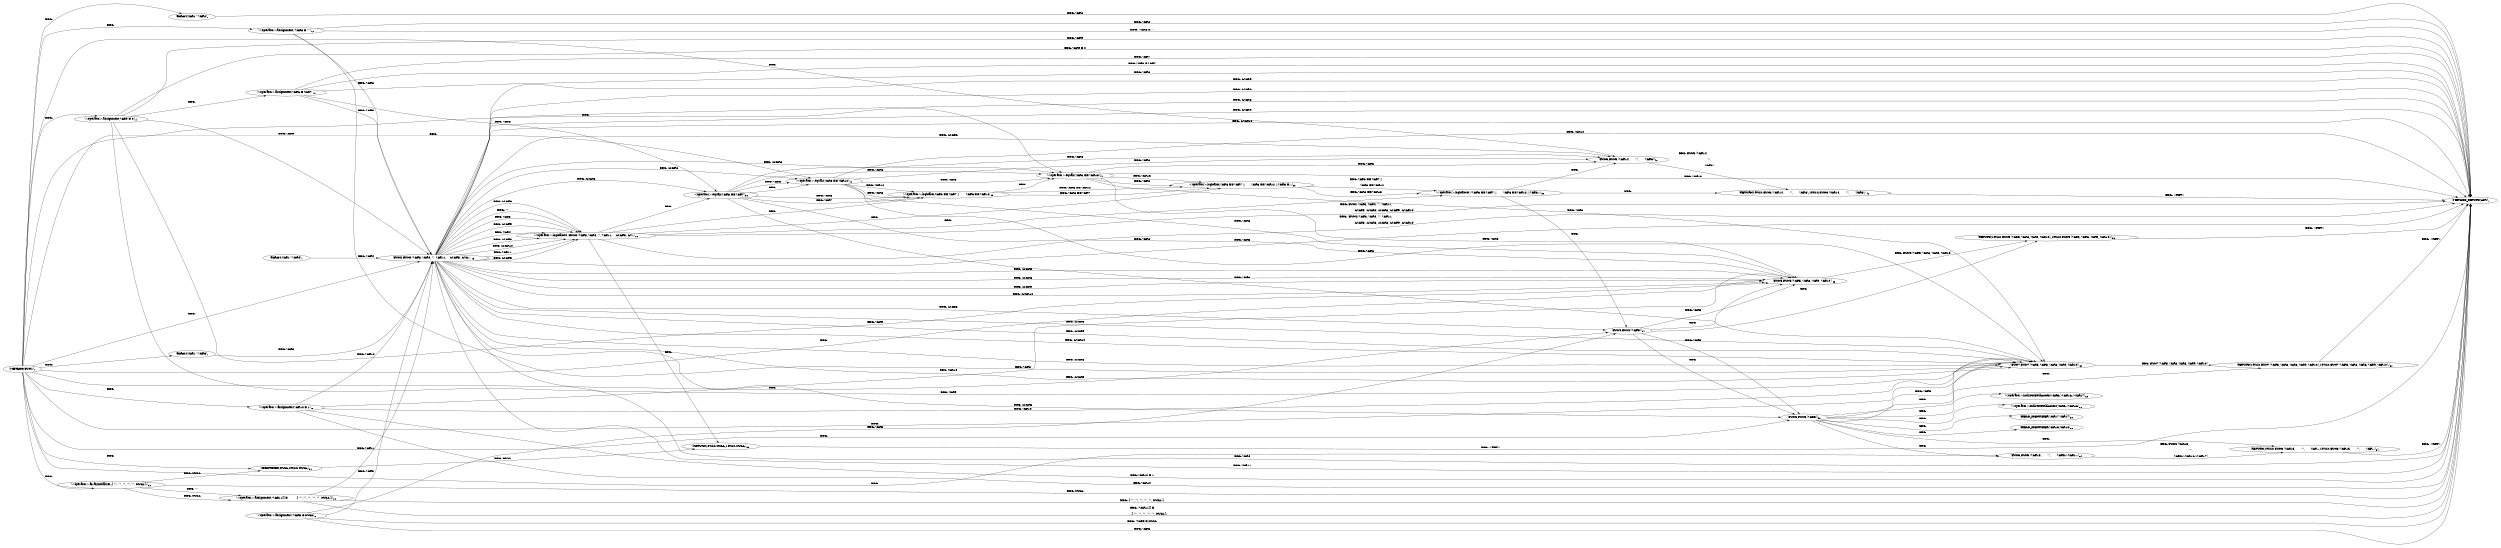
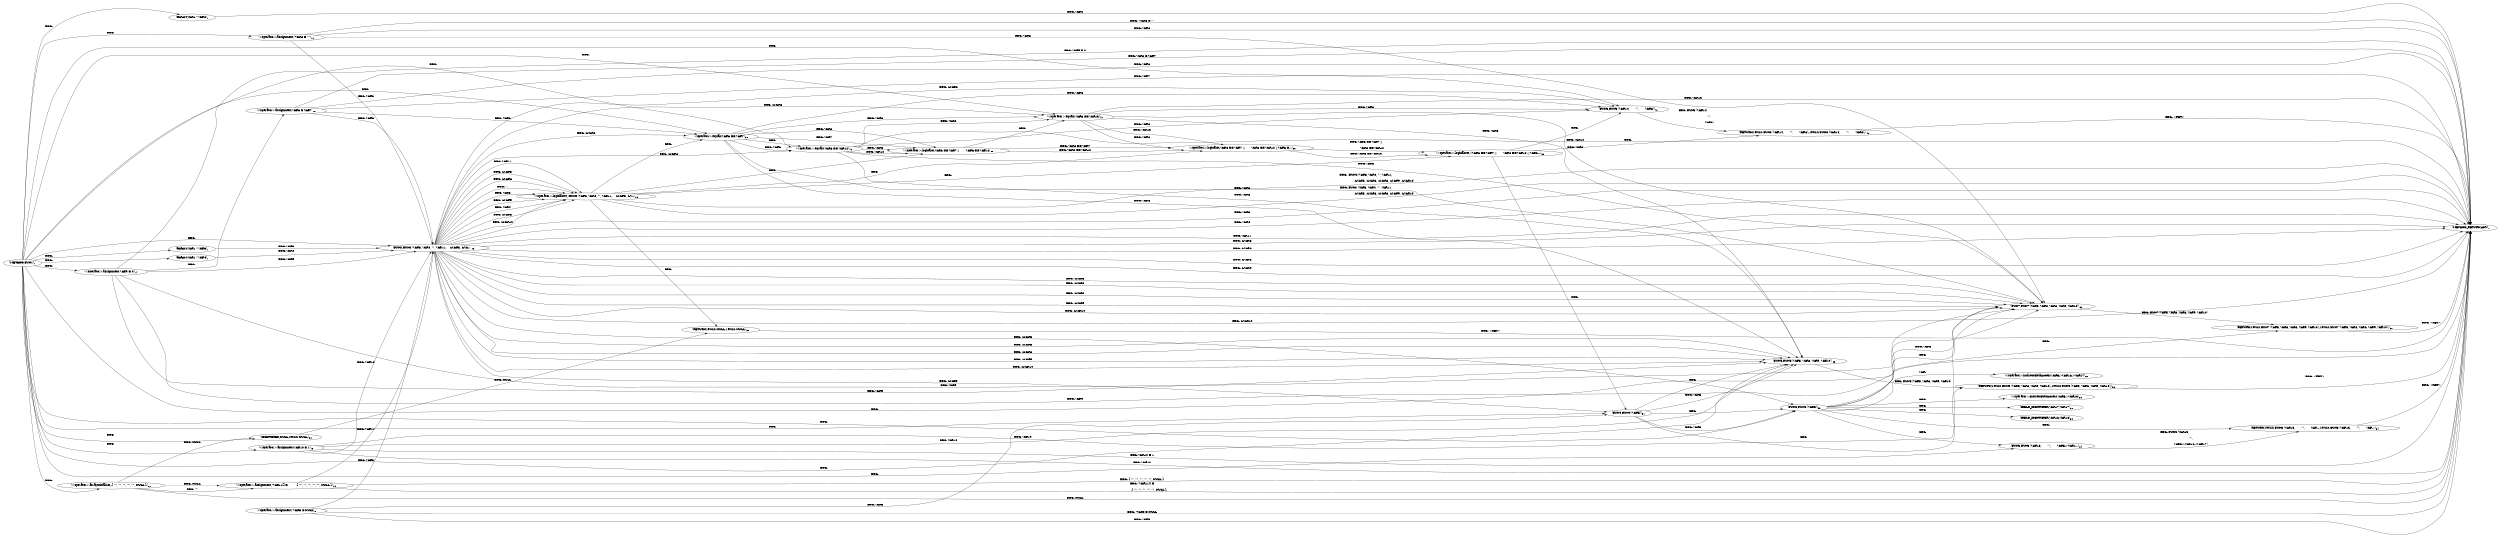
  digraph {
    rankdir=LR
    n1 [label=<(METHOD,FUN1)<SUB>1</SUB>>]
    n2 [label=<(PARAM,VAR1 * VAR2)<SUB>1</SUB>>]
    n3 [label=<(PARAM,VAR1 * VAR3)<SUB>1</SUB>>]
    n4 [label=<(PARAM,VAR1 * VAR4)<SUB>1</SUB>>]
    n5 [label=<(&lt;operator&gt;.assignment,*VAR8 = &quot;&quot;)<SUB>12</SUB>>]
    n6 [label=<(&lt;operator&gt;.assignment,VAR9 = 0)<SUB>14</SUB>>]
    n7 [label=<(&lt;operator&gt;.assignment,VAR10 = 1)<SUB>16</SUB>>]
    n8 [label=<(FUN4,FUN4 (VAR5))<SUB>54</SUB>>]
    n9 [label=<(&lt;operator&gt;.arrayInitializer,{ &quot;&quot;, &quot;&quot;, &quot;&quot;, &quot;&quot;, &quot;&quot;, NULL })<SUB>22</SUB>>]
    n10 [label=<(FUN2,FUN2 (VAR3, VAR4, &quot;&quot;, VAR11,  					  &amp;VAR5, &amp;VA...)<SUB>26</SUB>>]
    n11 [label=<(IDENTIFIER,NULL,return NULL;)<SUB>30</SUB>>]
    n12 [label=<(FUN3,FUN3 (VAR14,  				     &quot;&quot;,  				     VAR6))<SUB>42</SUB>>]
    n13 [label=<(FUN5,FUN5 (VAR5, VAR6, VAR9, VAR10))<SUB>56</SUB>>]
    n14 [label=<(&lt;operator&gt;.equals,VAR6 == VAR13)<SUB>40</SUB>>]
    n15 [label=<(FUN6,FUN6 (VAR5))<SUB>58</SUB>>]
    n16 [label=<(&lt;operator&gt;.equals,VAR6 == VAR7)<SUB>38</SUB>>]
    n17 [label=<(&lt;operator&gt;.equals,VAR6 == VAR12)<SUB>40</SUB>>]
    n18 [label=<(FUN7,FUN7 (VAR5, VAR8, VAR6, VAR9, VAR10))<SUB>60</SUB>>]
    n19 [label=<(FUN3,FUN3 (VAR15,  				     &quot;&quot;,  				     VAR5-&gt;VAR1...)<SUB>64</SUB>>]
    n20 [label=<(METHOD_RETURN,ANY)<SUB>1</SUB>>]
    n21 [label=<(&lt;operator&gt;.assignment,*VAR5 = NULL)<SUB>8</SUB>>]
    n22 [label=<(&lt;operator&gt;.assignment,VAR6 = VAR7)<SUB>10</SUB>>]
    n23 [label=<(RETURN,return FUN5 (VAR5, VAR6, VAR9, VAR10);,return FUN5 (VAR5, VAR6, VAR9, VAR10);)<SUB>56</SUB>>]
    n24 [label=<(&lt;operator&gt;.assignment,*VAR11[] =  	        { &quot;&quot;, &quot;&quot;, &quot;&quot;, &quot;&quot;, &quot;&quot;, NULL })<SUB>20</SUB>>]
    n25 [label=<(&lt;operator&gt;.logicalNot,!FUN2 (VAR3, VAR4, &quot;&quot;, VAR11,  					  &amp;VAR5, &amp;V...)<SUB>26</SUB>>]
    n26 [label=<(RETURN,return NULL;,return NULL;)<SUB>30</SUB>>]
    n27 [label=<(RETURN,return FUN3 (VAR14,  				     &quot;&quot;,  				     VAR6);,return FUN3 (VAR14,  				     &quot;&quot;,  				     VAR6);)<SUB>42</SUB>>]
    n28 [label=<(&lt;operator&gt;.logicalOr,VAR6 == VAR7 ||  	      VAR6 == VAR12 || VAR6 =...)<SUB>38</SUB>>]
    n29 [label=<(RETURN,return FUN7 (VAR5, VAR8, VAR6, VAR9, VAR10);,return FUN7 (VAR5, VAR8, VAR6, VAR9, VAR10);)<SUB>60</SUB>>]
    n30 [label=<(RETURN,return FUN3 (VAR15,  				     &quot;&quot;,  				     VAR...,return FUN3 (VAR15,  				     &quot;&quot;,  				     VAR...)<SUB>64</SUB>>]
    n31 [label=<(&lt;operator&gt;.indirectFieldAccess,VAR5-&gt;VAR16-&gt;VAR17)<SUB>68</SUB>>]
    n32 [label=<(&lt;operator&gt;.indirectFieldAccess,VAR5-&gt;VAR16)<SUB>68</SUB>>]
    n33 [label=<(FIELD_IDENTIFIER,VAR17,VAR17)<SUB>68</SUB>>]
    n34 [label=<(FIELD_IDENTIFIER,VAR16,VAR16)<SUB>68</SUB>>]
    n35 [label=<(&lt;operator&gt;.logicalOr,VAR6 == VAR7 ||  	      VAR6 == VAR12)<SUB>38</SUB>>]
    n36 [label=<(&lt;operator&gt;.logicalNot,!(VAR6 == VAR7 ||  	      VAR6 == VAR12 || VAR6...)<SUB>38</SUB>>]
    n1 -> n2 [label="DDG: "]
    n1 -> n3 [label="DDG: "]
+   n1 -> n4 [label="DDG: "]
    n1 -> n5 [label="DDG: "]
    n1 -> n6 [label="DDG: "]
    n1 -> n7 [label="DDG: "]
    n1 -> n8 [label="DDG: "]
    n1 -> n9 [label="DDG: "]
    n1 -> n10 [label="DDG: "]
    n1 -> n11 [label="DDG: "]
    n1 -> n12 [label="DDG: "]
    n1 -> n13 [label="DDG: "]
    n1 -> n14 [label="DDG: "]
    n1 -> n15 [label="DDG: "]
+   n1 -> n16 [label="DDG: "]
    n1 -> n17 [label="DDG: "]
    n1 -> n18 [label="DDG: "]
    n1 -> n19 [label="DDG: "]
    n2 -> n20 [label="DDG: VAR2"]
    n3 -> n10 [label="DDG: VAR3"]
    n4 -> n10 [label="DDG: VAR4"]
    n5 -> n10 [label="DDG: VAR8"]
    n5 -> n18 [label="DDG: VAR8"]
    n5 -> n20 [label="DDG: VAR8"]
    n5 -> n20 [label="DDG: *VAR8 = &quot;&quot;"]
    n6 -> n10 [label="DDG: VAR9"]
    n6 -> n13 [label="DDG: VAR9"]
    n6 -> n18 [label="DDG: VAR9"]
    n6 -> n20 [label="DDG: VAR9"]
    n6 -> n20 [label="DDG: VAR9 = 0"]
    n6 -> n22 [label="DDG: "]
    n7 -> n10 [label="DDG: VAR10"]
    n7 -> n13 [label="DDG: VAR10"]
    n7 -> n18 [label="DDG: VAR10"]
    n7 -> n20 [label="DDG: VAR10"]
    n7 -> n20 [label="DDG: VAR10 = 1"]
    n8 -> n13 [label="DDG: VAR5"]
    n8 -> n13 [label="CDG: "]
    n8 -> n15 [label="DDG: VAR5"]
    n8 -> n15 [label="CDG: "]
    n8 -> n23 [label="CDG: "]
    n9 -> n11 [label="DDG: NULL"]
    n9 -> n20 [label="DDG: NULL"]
    n9 -> n24 [label="DDG: &quot;&quot;"]
    n9 -> n24 [label="DDG: NULL"]
    n10 -> n8 [label="DDG: &amp;VAR5"]
    n10 -> n12 [label="DDG: &amp;VAR6"]
    n10 -> n13 [label="DDG: &amp;VAR5"]
    n10 -> n13 [label="DDG: &amp;VAR6"]
    n10 -> n13 [label="DDG: &amp;VAR9"]
    n10 -> n13 [label="DDG: &amp;VAR10"]
    n10 -> n14 [label="DDG: &amp;VAR6"]
    n10 -> n15 [label="DDG: &amp;VAR5"]
    n10 -> n16 [label="DDG: &amp;VAR6"]
    n10 -> n17 [label="DDG: &amp;VAR6"]
    n10 -> n18 [label="DDG: &amp;VAR5"]
    n10 -> n18 [label="DDG: &amp;VAR8"]
    n10 -> n18 [label="DDG: &amp;VAR6"]
    n10 -> n18 [label="DDG: &amp;VAR9"]
    n10 -> n18 [label="DDG: &amp;VAR10"]
    n10 -> n20 [label="DDG: VAR3"]
    n10 -> n20 [label="DDG: VAR4"]
    n10 -> n20 [label="DDG: VAR11"]
    n10 -> n20 [label="DDG: &amp;VAR5"]
    n10 -> n20 [label="DDG: &amp;VAR6"]
    n10 -> n20 [label="DDG: &amp;VAR8"]
    n10 -> n20 [label="DDG: &amp;VAR9"]
    n10 -> n20 [label="DDG: &amp;VAR10"]
    n10 -> n25 [label="DDG: VAR3"]
    n10 -> n25 [label="DDG: &amp;VAR9"]
    n10 -> n25 [label="DDG: VAR4"]
    n10 -> n25 [label="DDG: &amp;VAR8"]
    n10 -> n25 [label="DDG: &amp;VAR10"]
    n10 -> n25 [label="DDG: VAR11"]
    n10 -> n25 [label="DDG: &amp;VAR5"]
    n10 -> n25 [label="DDG: &amp;VAR6"]
    n10 -> n25 [label="DDG: &quot;&quot;"]
    n11 -> n26 [label="DDG: NULL"]
    n12 -> n27 [label="DDG: FUN3 (VAR14,\n\n				     &quot;&quot;,\n\n				     VAR6)"]
    n13 -> n23 [label="DDG: FUN5 (VAR5, VAR6, VAR9, VAR10)"]
    n14 -> n12 [label="DDG: VAR6"]
    n14 -> n13 [label="DDG: VAR6"]
    n14 -> n18 [label="DDG: VAR6"]
    n14 -> n20 [label="DDG: VAR13"]
    n14 -> n28 [label="DDG: VAR6"]
    n14 -> n28 [label="DDG: VAR13"]
    n15 -> n18 [label="DDG: VAR5"]
    n15 -> n18 [label="CDG: "]
    n15 -> n19 [label="CDG: "]
    n15 -> n29 [label="CDG: "]
    n15 -> n30 [label="CDG: "]
-   n15 -> n31 [label="CDG: "]
+   n15 -> n31 [label="VAR: "]
    n15 -> n32 [label="CDG: "]
    n15 -> n33 [label="CDG: "]
    n15 -> n34 [label="CDG: "]
    n16 -> n12 [label="DDG: VAR6"]
    n16 -> n13 [label="DDG: VAR6"]
    n16 -> n14 [label="DDG: VAR6"]
    n16 -> n17 [label="DDG: VAR6"]
    n16 -> n17 [label="CDG: "]
    n16 -> n18 [label="DDG: VAR6"]
    n16 -> n35 [label="DDG: VAR6"]
    n16 -> n35 [label="DDG: VAR7"]
    n17 -> n12 [label="DDG: VAR6"]
    n17 -> n13 [label="DDG: VAR6"]
    n17 -> n14 [label="DDG: VAR6"]
    n17 -> n18 [label="DDG: VAR6"]
    n17 -> n20 [label="DDG: VAR12"]
    n17 -> n35 [label="DDG: VAR6"]
    n17 -> n35 [label="DDG: VAR12"]
    n18 -> n29 [label="DDG: FUN7 (VAR5, VAR8, VAR6, VAR9, VAR10)"]
    n19 -> n30 [label="DDG: FUN3 (VAR15,\n\n				     &quot;&quot;,\n\n				     VAR5-&gt;VAR16-&gt;VAR17)"]
    n21 -> n8 [label="DDG: VAR5"]
    n21 -> n10 [label="DDG: VAR5"]
    n21 -> n20 [label="DDG: VAR5"]
    n21 -> n20 [label="DDG: *VAR5 = NULL"]
    n22 -> n10 [label="DDG: VAR6"]
    n22 -> n16 [label="DDG: VAR6"]
    n22 -> n20 [label="DDG: VAR6"]
    n22 -> n20 [label="DDG: VAR7"]
    n22 -> n20 [label="DDG: VAR6 = VAR7"]
    n23 -> n20 [label="DDG: &lt;RET&gt;"]
    n24 -> n10 [label="DDG: VAR11"]
    n24 -> n20 [label="DDG: { &quot;&quot;, &quot;&quot;, &quot;&quot;, &quot;&quot;, &quot;&quot;, NULL }"]
    n24 -> n20 [label="DDG: *VAR11[] =\n\n	        { &quot;&quot;, &quot;&quot;, &quot;&quot;, &quot;&quot;, &quot;&quot;, NULL }"]
    n25 -> n16 [label="CDG: "]
    n25 -> n20 [label="DDG: FUN2 (VAR3, VAR4, &quot;&quot;, VAR11,\n\n					  &amp;VAR5, &amp;VAR6, &amp;VAR8, &amp;VAR9, &amp;VAR10)"]
    n25 -> n20 [label="DDG: !FUN2 (VAR3, VAR4, &quot;&quot;, VAR11,\n\n					  &amp;VAR5, &amp;VAR6, &amp;VAR8, &amp;VAR9, &amp;VAR10)"]
    n25 -> n26 [label="CDG: "]
    n25 -> n28 [label="CDG: "]
    n25 -> n35 [label="CDG: "]
    n25 -> n36 [label="CDG: "]
    n26 -> n20 [label="DDG: &lt;RET&gt;"]
    n27 -> n20 [label="DDG: &lt;RET&gt;"]
    n28 -> n36 [label="DDG: VAR6 == VAR7 ||\n\n	      VAR6 == VAR12"]
    n28 -> n36 [label="DDG: VAR6 == VAR13"]
    n29 -> n20 [label="DDG: &lt;RET&gt;"]
    n30 -> n20 [label="DDG: &lt;RET&gt;"]
    n35 -> n14 [label="CDG: "]
    n35 -> n28 [label="DDG: VAR6 == VAR7"]
    n35 -> n28 [label="DDG: VAR6 == VAR12"]
    n36 -> n8 [label="CDG: "]
    n36 -> n12 [label="CDG: "]
    n36 -> n27 [label="CDG: "]
  }
